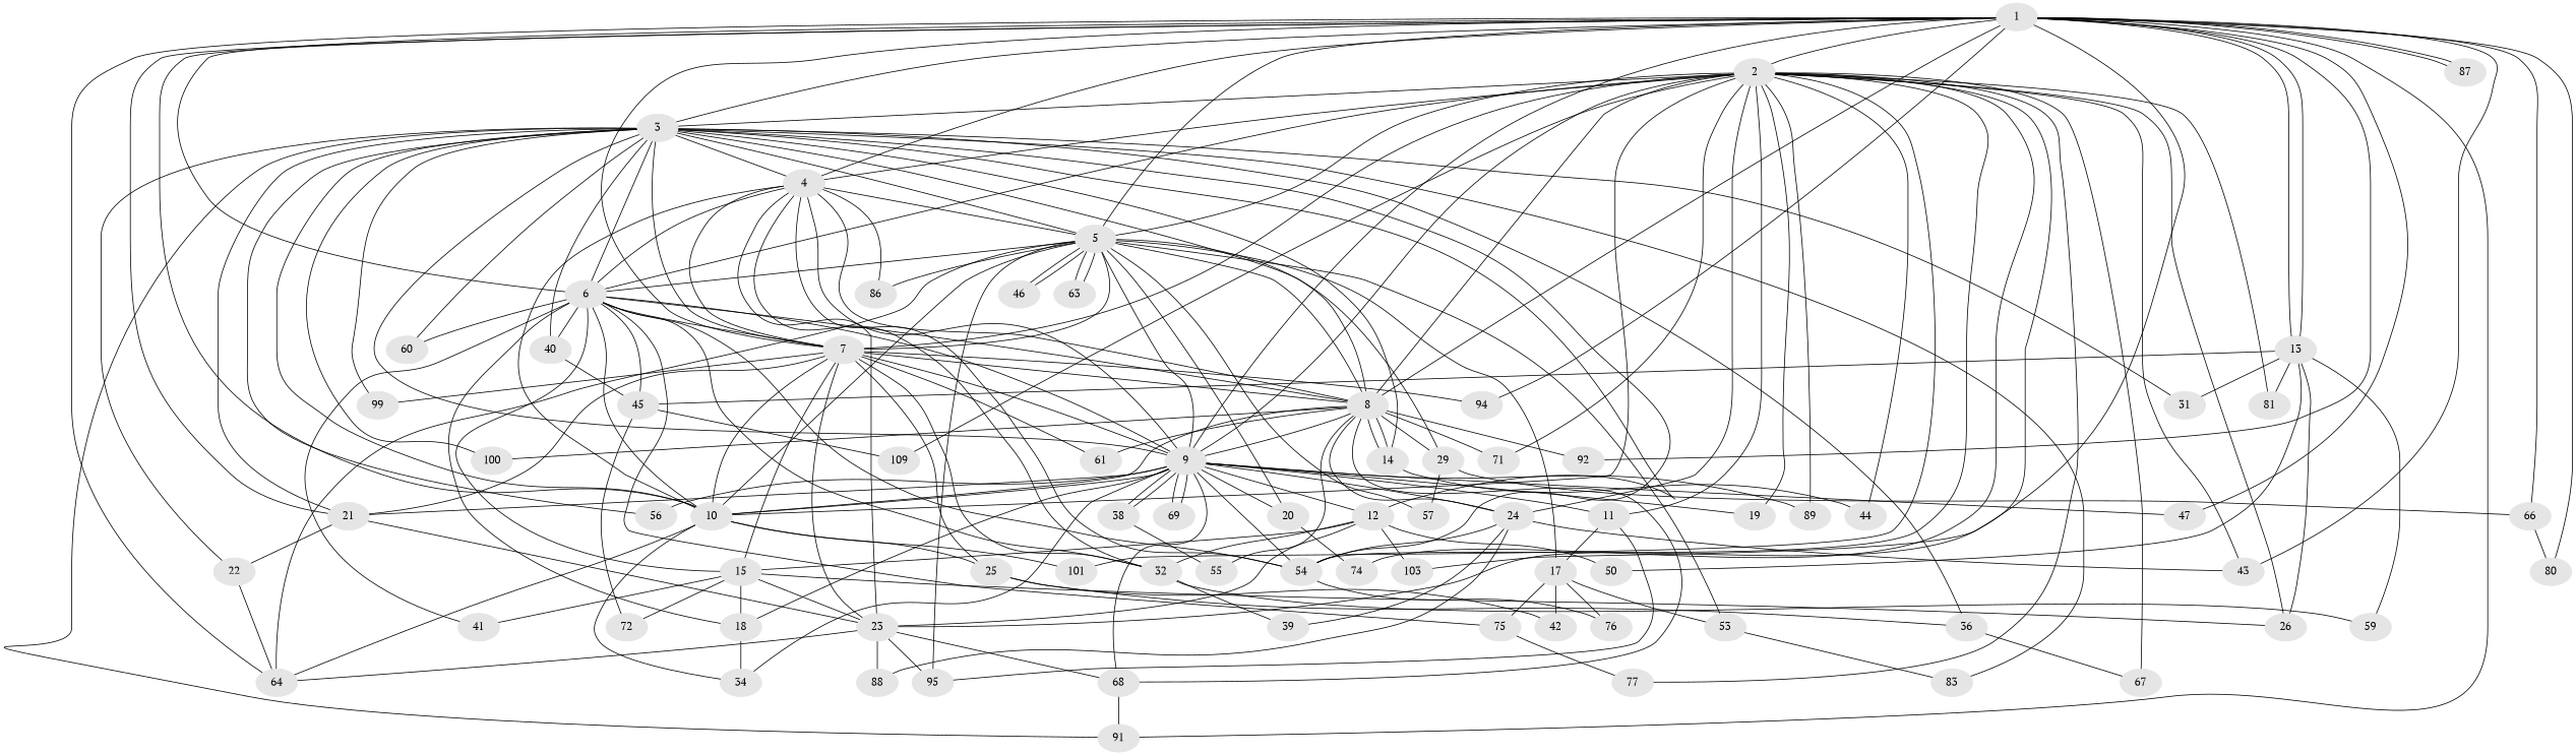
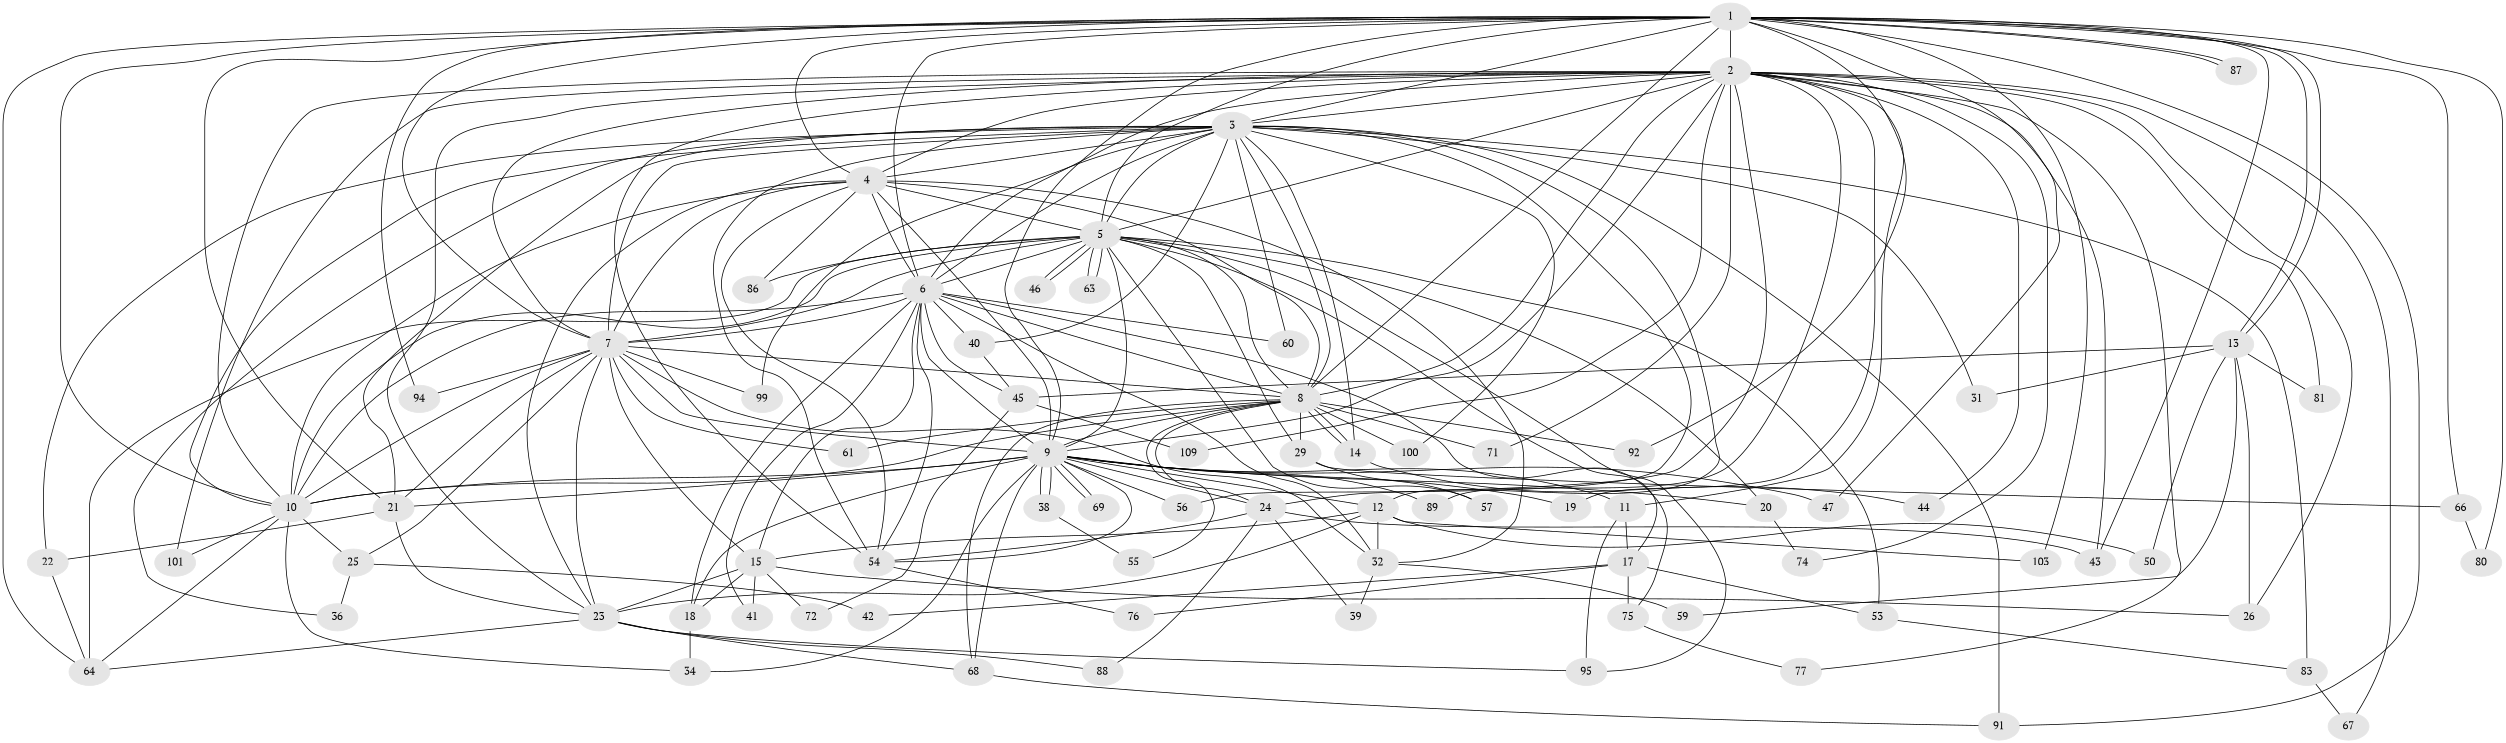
  graph {
    fontname="PT Serif"
    node [color=gray90 fontname="PT Serif" style=filled]
    edge [fontname="PT Serif"]
    2 [super="+16"]
    3
    4 [super="+62"]
    5
    6
    7
    8
    9 [super="+28+110+108"]
    10
    43 [super="+48"]
    11
    19
    23 [super="+105+73+27"]
    24 [super="+90"]
    26
    44
    54 [super="+55+85+58"]
    67
    71
    74
    77
    81
    89
    101
    109
    1
    13 [super="+33"]
    21 [super="+51"]
    47
    64 [super="+82"]
    66
    80
    87
    91 [super="+97"]
    92
    94
    103
    12
    14 [super="+30"]
    22
    31
    36
    40
    56
    60
    83
    99
    100
    32 [super="+35"]
    86
    17
    20
    29
    46
    53 [super="+111"]
    57
    63
    95 [super="+96"]
    15 [super="+70"]
    18 [super="+78+65"]
    41
    45 [super="+49"]
    75
    25
    61 [super="+106"]
    n66 [label=55]
    68
    34
    38
    69
    50
    59
    88
    39
    76
    42
    72
    2 -- 3
    2 -- 4
    2 -- 5
    2 -- 6
    2 -- 7
    2 -- 8
    2 -- 9
    2 -- 10
    2 -- 43
    2 -- 11
    2 -- 19
    2 -- 23
    2 -- 24 [weight=2]
    2 -- 26
    2 -- 44
    2 -- 54
    2 -- 67
    2 -- 71
    2 -- 74
    2 -- 77
    2 -- 81
    2 -- 89
    2 -- 101
    2 -- 109
    3 -- 4
    3 -- 5
    3 -- 6
    3 -- 7
    3 -- 8
-   3 -- 9
    3 -- 10
    3 -- 54
    3 -- 21
    3 -- 91
    3 -- 12
    3 -- 14
    3 -- 22
    3 -- 31
    3 -- 36
    3 -- 40
    3 -- 56
    3 -- 60
    3 -- 83
    3 -- 99
    3 -- 100
    4 -- 5
    4 -- 6
    4 -- 7
    4 -- 8 [weight=2]
    4 -- 9
    4 -- 10
    4 -- 23
    4 -- 54
    4 -- 32 [weight=2]
    4 -- 86
    5 -- 6
    5 -- 7
    5 -- 8
    5 -- 9
    5 -- 10
    5 -- 64
    5 -- 86
    5 -- 17
    5 -- 20
    5 -- 29
    5 -- 46
    5 -- 46
    5 -- 53 [weight=2]
    5 -- 57
    5 -- 63
    5 -- 63
    5 -- 95
    6 -- 7
    6 -- 8
    6 -- 9
    6 -- 10
    6 -- 54
    6 -- 40
    6 -- 60
    6 -- 32
    6 -- 15
    6 -- 18
    6 -- 41
    6 -- 45
    6 -- 75
    7 -- 8
    7 -- 9
    7 -- 10
    7 -- 23
    7 -- 21
    7 -- 94
    7 -- 99
    7 -- 32
    7 -- 15
    7 -- 25
    7 -- 61
    8 -- 9
    8 -- 10
    8 -- 24
    8 -- 71
    8 -- 92
    8 -- 14
    8 -- 14
    8 -- 100
    8 -- 29
    8 -- 61 [weight=2]
    8 -- n66
    8 -- 68
    9 -- 10
    9 -- 11
    9 -- 19
    9 -- 24
    9 -- 54
    9 -- 89
    9 -- 21
    9 -- 47
    9 -- 12
    9 -- 56
    9 -- 20
    9 -- 18
    9 -- 68
    9 -- 34
    9 -- 38
    9 -- 38
    9 -- 69
    9 -- 69
    10 -- 101
    10 -- 64
    10 -- 25
    10 -- 34
    11 -- 17
    11 -- 95
    23 -- 64
    23 -- 95
    23 -- 68
    23 -- 88
    24 -- 43
    24 -- 54
    24 -- 88
    24 -- 39
    54 -- 76
    1 -- 2 [weight=2]
    1 -- 3
    1 -- 4
    1 -- 5
    1 -- 6
    1 -- 7
    1 -- 8
    1 -- 9
    1 -- 10
    1 -- 43
    1 -- 13
    1 -- 13
    1 -- 21
    1 -- 47
    1 -- 64
    1 -- 66
    1 -- 80
    1 -- 87
    1 -- 87
    1 -- 91
    1 -- 92
    1 -- 94
    1 -- 103
    13 -- 26
    13 -- 81
    13 -- 31
    13 -- 45 [weight=2]
    13 -- 50
    13 -- 59
    21 -- 23
    21 -- 22
    66 -- 80
    12 -- 23
    12 -- 103
    12 -- 32
    12 -- 15
    12 -- 50
    14 -- 44
    22 -- 64
-   36 -- 67
+   83 -- 67
    40 -- 45
    32 -- 59
    32 -- 39
    17 -- 53
    17 -- 75
    17 -- 76
    17 -- 42
    20 -- 74
    29 -- 66
    29 -- 57
    53 -- 83
    15 -- 23
    15 -- 26
    15 -- 18 [weight=2]
    15 -- 41
    15 -- 72
    18 -- 34
    45 -- 109
    45 -- 72
    75 -- 77
    25 -- 36
    25 -- 42
    68 -- 91
    38 -- n66
  }
